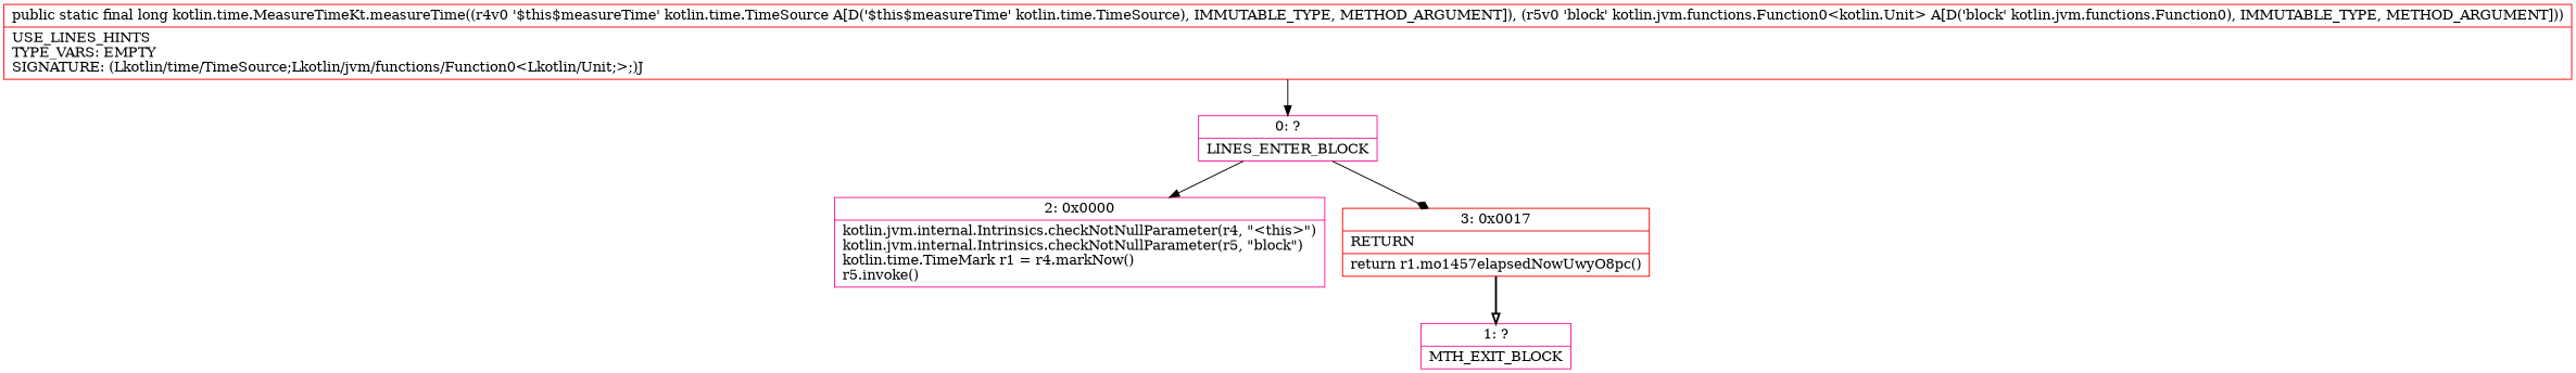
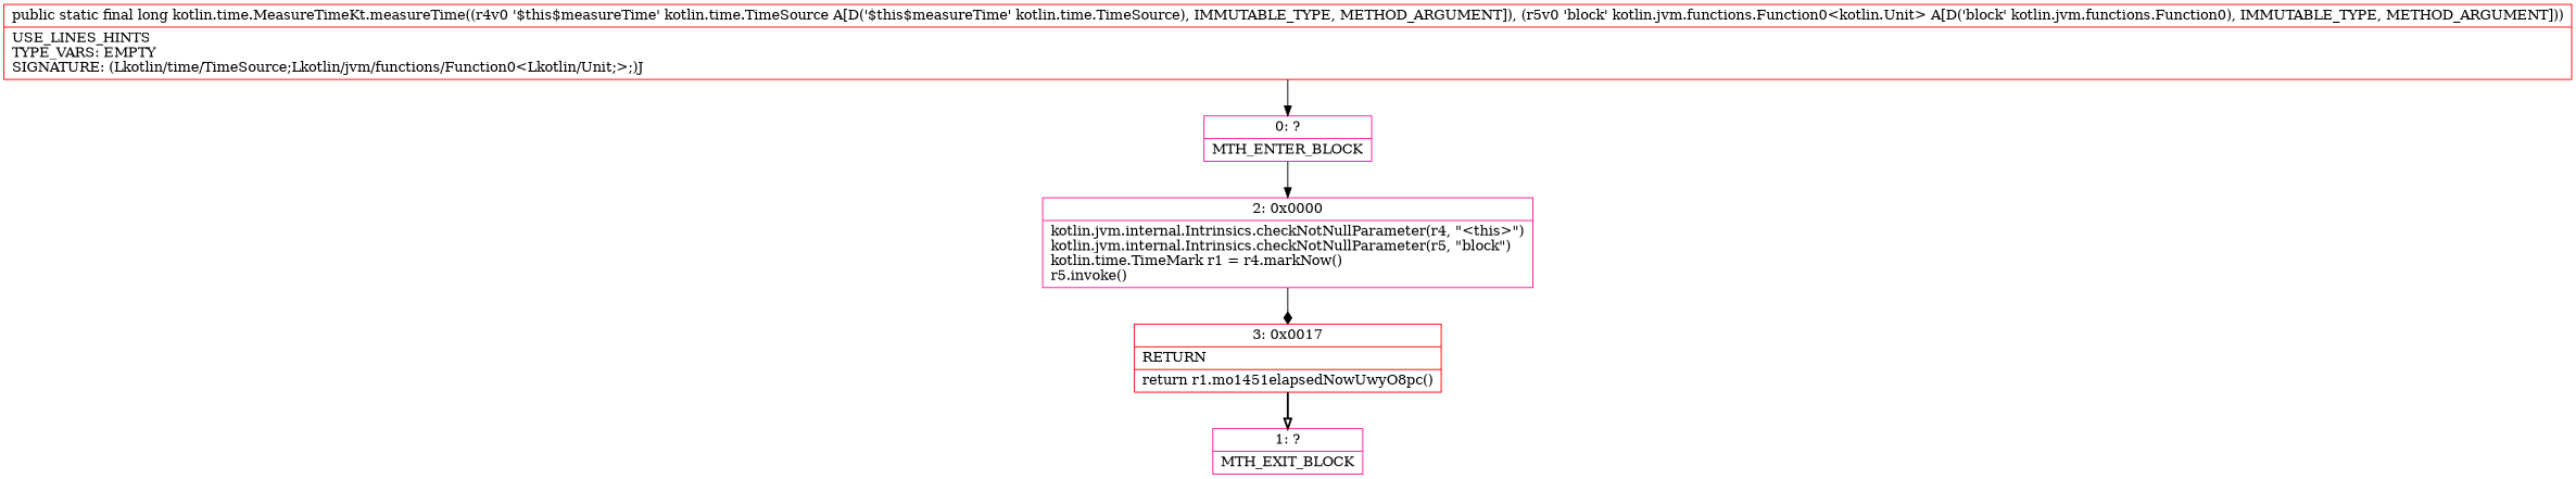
  digraph {
    node [color=deeppink shape=record]
    edge [arrowhead=normal style=solid]
-   n1 [label="{0\:\ ?|LINES_ENTER_BLOCK\l}"]
+   n1 [label="{0\:\ ?|MTH_ENTER_BLOCK\l}"]
    n2 [label="{2\:\ 0x0000|kotlin.jvm.internal.Intrinsics.checkNotNullParameter(r4, \"\<this\>\")\lkotlin.jvm.internal.Intrinsics.checkNotNullParameter(r5, \"block\")\lkotlin.time.TimeMark r1 = r4.markNow()\lr5.invoke()\l}"]
-   n3 [color=red label="{3\:\ 0x0017|RETURN\l|return r1.mo1457elapsedNowUwyO8pc()\l}"]
+   n3 [color=red label="{3\:\ 0x0017|RETURN\l|return r1.mo1451elapsedNowUwyO8pc()\l}"]
    n4 [label="{1\:\ ?|MTH_EXIT_BLOCK\l}"]
    n5 [color=red label="{public static final long kotlin.time.MeasureTimeKt.measureTime((r4v0 '$this$measureTime' kotlin.time.TimeSource A[D('$this$measureTime' kotlin.time.TimeSource), IMMUTABLE_TYPE, METHOD_ARGUMENT]), (r5v0 'block' kotlin.jvm.functions.Function0\<kotlin.Unit\> A[D('block' kotlin.jvm.functions.Function0), IMMUTABLE_TYPE, METHOD_ARGUMENT]))  | USE_LINES_HINTS\lTYPE_VARS: EMPTY\lSIGNATURE: (Lkotlin\/time\/TimeSource;Lkotlin\/jvm\/functions\/Function0\<Lkotlin\/Unit;\>;)J\l}"]
    n1 -> n2
-   n1 -> n3 [arrowhead=diamond]
+   n2 -> n3 [arrowhead=diamond]
    n3 -> n4 [arrowhead=onormal style=bold]
    n5 -> n1
  }
